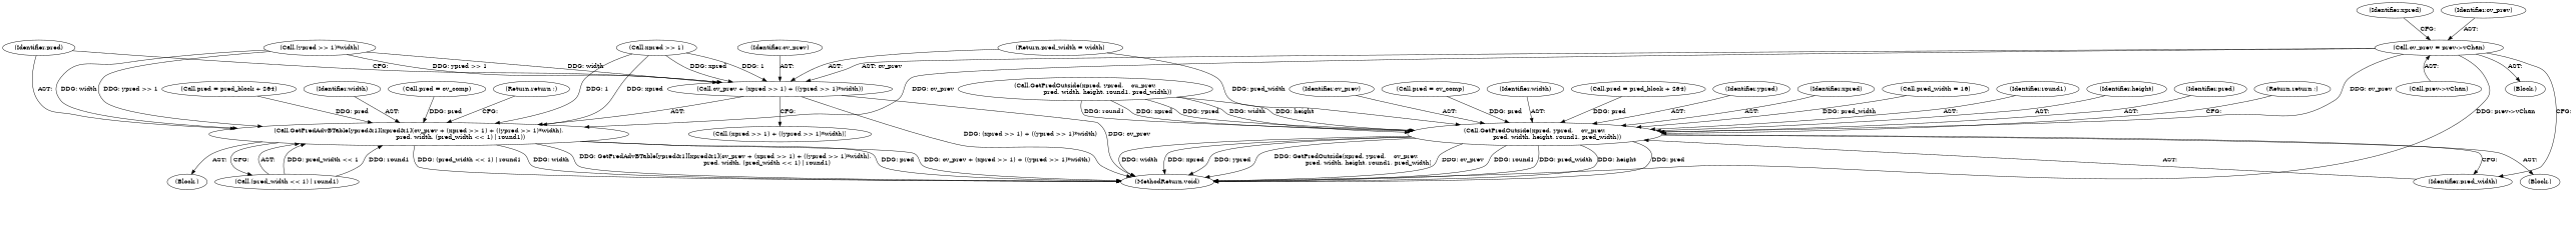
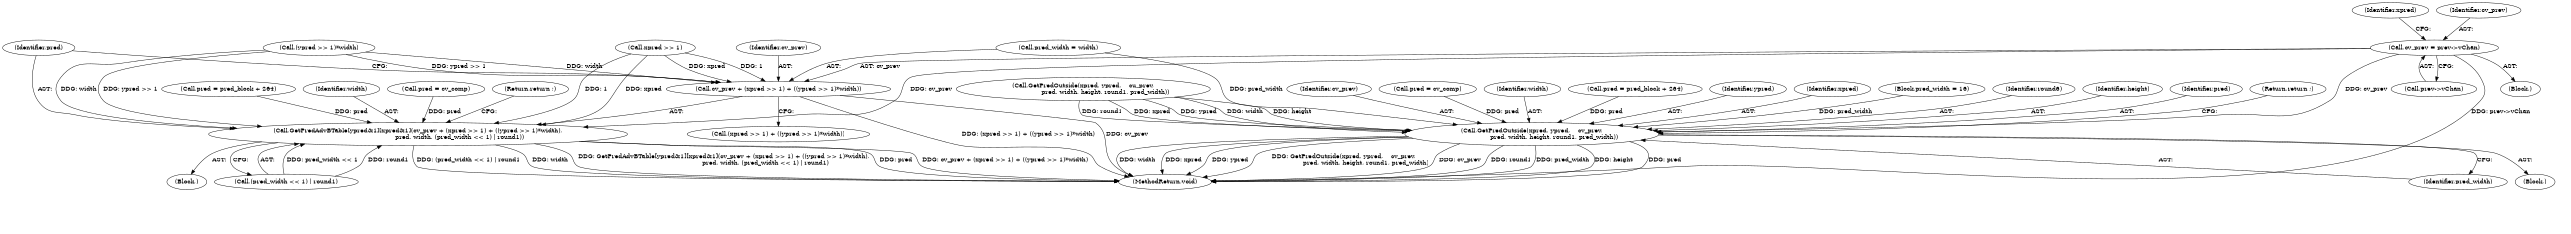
  digraph {
    n1 [label="(Call,cv_prev = prev->vChan)"]
    n2 [label="(Call,GetPredAdvBTable[ypred&1][xpred&1](cv_prev + (xpred >> 1) + ((ypred >> 1)*width),\n                                           pred, width, (pred_width << 1) | round1))"]
    n3 [label="(Call,cv_prev + (xpred >> 1) + ((ypred >> 1)*width))"]
    n4 [label="(Call,GetPredOutside(xpred, ypred,    cv_prev,\n                       pred, width, height, round1, pred_width))"]
    n5 [label="(Block,)"]
    n6 [label="(Call,prev->vChan)"]
    n7 [label="(MethodReturn,void)"]
    n8 [label="(Block,)"]
    n9 [label="(Call,(pred_width << 1) | round1)"]
    n10 [label="(Call,(xpred >> 1) + ((ypred >> 1)*width))"]
    n11 [label="(Identifier,pred_width)"]
    n12 [label="(Block,)"]
-   n13 [label="(Call,pred_width = 16)"]
-   n14 [label="(Identifier,round1)"]
+   n13 [label="(Block,pred_width = 16)"]
+   n14 [label="(Identifier,round6)"]
    n15 [label="(Identifier,height)"]
    n16 [label="(Identifier,pred)"]
    n17 [label="(Identifier,xpred)"]
    n18 [label="(Return,return ;)"]
    n19 [label="(Identifier,pred)"]
    n20 [label="(Call,GetPredOutside(xpred, ypred,    cu_prev,\n                       pred, width, height, round1, pred_width))"]
    n21 [label="(Call,(ypred >> 1)*width)"]
    n22 [label="(Call,pred = pred_block + 264)"]
    n23 [label="(Identifier,cv_prev)"]
    n24 [label="(Identifier,width)"]
    n25 [label="(Identifier,cv_prev)"]
    n26 [label="(Call,xpred >> 1)"]
    n27 [label="(Call,pred = cv_comp)"]
    n28 [label="(Identifier,width)"]
    n29 [label="(Call,pred = cv_comp)"]
-   n30 [label="(Return,pred_width = width)"]
+   n30 [label="(Call,pred_width = width)"]
    n31 [label="(Call,pred = pred_block + 264)"]
    n32 [label="(Identifier,ypred)"]
    n33 [label="(Return,return ;)"]
    n34 [label="(Identifier,xpred)"]
    n35 [label="(Identifier,cv_prev)"]
    n1 -> n2 [label="DDG: cv_prev"]
    n1 -> n3 [label="AST: cv_prev"]
    n1 -> n4 [label="DDG: cv_prev"]
    n1 -> n5 [label="AST: "]
-   n1 -> n11 [label="CFG: "]
+   n1 -> n6 [label="CFG: "]
    n1 -> n7 [label="DDG: prev->vChan"]
    n2 -> n7 [label="DDG: width"]
    n2 -> n7 [label="DDG: GetPredAdvBTable[ypred&1][xpred&1](cv_prev + (xpred >> 1) + ((ypred >> 1)*width),\n                                           pred, width, (pred_width << 1) | round1)"]
    n2 -> n7 [label="DDG: pred"]
    n2 -> n7 [label="DDG: cv_prev + (xpred >> 1) + ((ypred >> 1)*width)"]
    n2 -> n7 [label="DDG: (pred_width << 1) | round1"]
    n2 -> n8 [label="AST: "]
    n2 -> n9 [label="CFG: "]
    n3 -> n2 [label="AST: "]
    n3 -> n7 [label="DDG: (xpred >> 1) + ((ypred >> 1)*width)"]
    n3 -> n7 [label="DDG: cv_prev"]
    n3 -> n10 [label="CFG: "]
    n4 -> n7 [label="DDG: pred"]
    n4 -> n7 [label="DDG: width"]
    n4 -> n7 [label="DDG: xpred"]
    n4 -> n7 [label="DDG: ypred"]
    n4 -> n7 [label="DDG: GetPredOutside(xpred, ypred,    cv_prev,\n                       pred, width, height, round1, pred_width)"]
    n4 -> n7 [label="DDG: cv_prev"]
    n4 -> n7 [label="DDG: round1"]
    n4 -> n7 [label="DDG: pred_width"]
    n4 -> n7 [label="DDG: height"]
    n4 -> n11 [label="CFG: "]
    n4 -> n12 [label="AST: "]
    n6 -> n1 [label="AST: "]
    n9 -> n2 [label="AST: "]
    n9 -> n2 [label="DDG: pred_width << 1"]
    n9 -> n2 [label="DDG: round1"]
    n11 -> n4 [label="AST: "]
    n13 -> n4 [label="DDG: pred_width"]
    n14 -> n4 [label="AST: "]
    n15 -> n4 [label="AST: "]
    n16 -> n4 [label="AST: "]
    n17 -> n1 [label="CFG: "]
    n18 -> n4 [label="CFG: "]
    n19 -> n2 [label="AST: "]
    n19 -> n3 [label="CFG: "]
    n20 -> n4 [label="DDG: xpred"]
    n20 -> n4 [label="DDG: ypred"]
    n20 -> n4 [label="DDG: width"]
    n20 -> n4 [label="DDG: height"]
    n20 -> n4 [label="DDG: round1"]
    n21 -> n2 [label="DDG: ypred >> 1"]
    n21 -> n2 [label="DDG: width"]
    n21 -> n3 [label="DDG: ypred >> 1"]
    n21 -> n3 [label="DDG: width"]
    n22 -> n2 [label="DDG: pred"]
    n23 -> n4 [label="AST: "]
    n24 -> n2 [label="AST: "]
    n25 -> n1 [label="AST: "]
    n26 -> n2 [label="DDG: xpred"]
    n26 -> n2 [label="DDG: 1"]
    n26 -> n3 [label="DDG: xpred"]
    n26 -> n3 [label="DDG: 1"]
    n27 -> n4 [label="DDG: pred"]
    n28 -> n4 [label="AST: "]
    n29 -> n2 [label="DDG: pred"]
    n30 -> n3 [label="AST: "]
    n30 -> n4 [label="DDG: pred_width"]
    n31 -> n4 [label="DDG: pred"]
    n32 -> n4 [label="AST: "]
    n33 -> n2 [label="CFG: "]
    n34 -> n4 [label="AST: "]
    n35 -> n3 [label="AST: "]
  }
